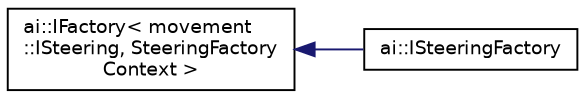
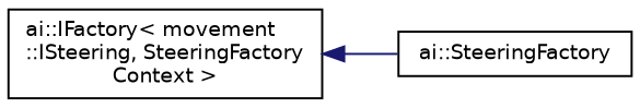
  digraph {
    rankdir=LR
    node [color=black fillcolor=white fontname=Helvetica fontsize=10 shape=record style=filled]
    n1 [height=0.2 label="ai::IFactory\< movement\l::ISteering, SteeringFactory\lContext \>" width=0.4]
-   n2 [height=0.2 label="ai::ISteeringFactory" width=0.4]
+   n2 [height=0.2 label="ai::SteeringFactory" width=0.4]
    n1 -> n2 [color=midnightblue dir=back fontname=Helvetica fontsize=10 labelfontname=Helvetica labelfontsize=10 style=solid]
  }
